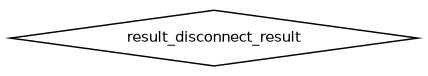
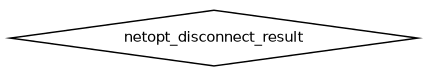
  digraph {
    rankdir=TB
-   n1 [color=black fillcolor=white fontname=Helvetica fontsize=10 height=0.2 label=result_disconnect_result shape=diamond style=filled width=0.4]
+   n1 [color=black fillcolor=white fontname=Helvetica fontsize=10 height=0.2 label=netopt_disconnect_result shape=diamond style=filled width=0.4]
  }
